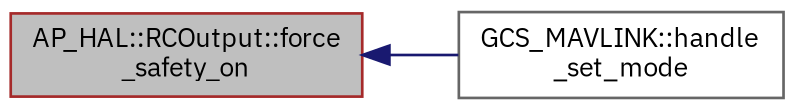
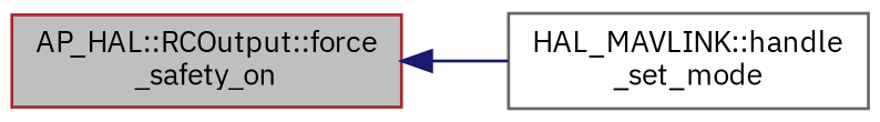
  digraph {
    rankdir=LR
    fontname="IBM Plex Sans"
    node [fontname="IBM Plex Sans" fontsize=10 shape=record style=filled]
    n1 [color=brown fillcolor=grey75 fontcolor=black height=0.2 label="AP_HAL::RCOutput::force\l_safety_on" width=0.4]
-   n2 [color=gray40 fillcolor=white height=0.2 label="GCS_MAVLINK::handle\l_set_mode" width=0.4]
+   n2 [color=gray40 fillcolor=white height=0.2 label="HAL_MAVLINK::handle\l_set_mode" width=0.4]
    n1 -> n2 [color=midnightblue dir=back fontname="IBM Plex Sans" fontsize=10 labelfontname=Helvetica labelfontsize=10 style=solid]
  }
